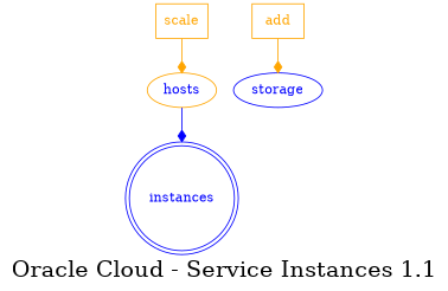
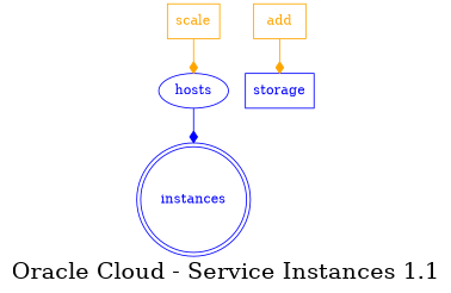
  digraph {
    fontsize=24
    label="Oracle Cloud - Service Instances 1.1"
    splines=true
    node [color=blue fontcolor=blue shape=ellipse]
    edge [arrowhead=diamond arrowtail=none color=orange fontcolor=orange]
    instances [shape=doublecircle]
-   hosts [color=orange]
+   hosts
    scale [color=orange fontcolor=orange shape=box]
    add [color=orange fontcolor=orange shape=box]
-   storage
+   storage [shape=box]
    hosts -> instances [color=blue fontcolor=blue]
    scale -> hosts
    add -> storage
  }
